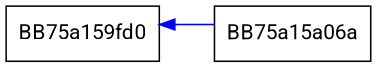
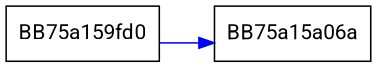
  digraph {
    splines=ortho
    rankdir=LR
    fontname=Roboto
    node [shape=box fontname=Roboto]
    BB75a159fd0
    BB75a15a06a
-   BB75a15a06a -> BB75a159fd0 [color=blue fontname=Roboto]
+   BB75a159fd0 -> BB75a15a06a [color=blue fontname=Roboto]
  }
